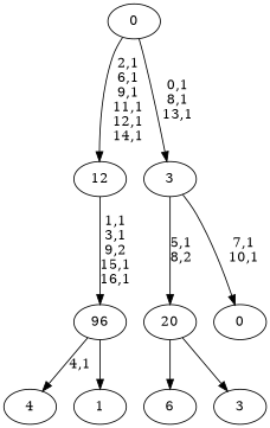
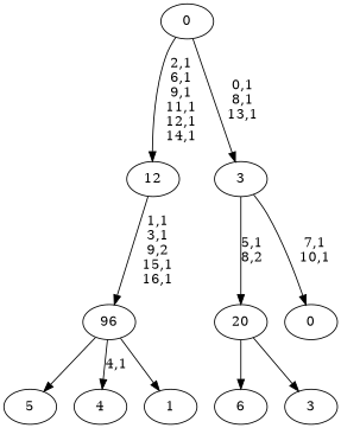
  digraph {
    n1 [label=6]
+   n2 [label=5]
    n3 [label=4]
    n4 [label=3]
    20
    n6 [label=1]
    n7 [label=96]
    12
    n9 [label=0]
    3
    0
    20 -> n1
    20 -> n4
+   n7 -> n2
    n7 -> n3 [label="4,1"]
    n7 -> n6
    12 -> n7 [label="1,1\n3,1\n9,2\n15,1\n16,1"]
    3 -> 20 [label="5,1\n8,2"]
    3 -> n9 [label="7,1\n10,1"]
    0 -> 12 [label="2,1\n6,1\n9,1\n11,1\n12,1\n14,1"]
    0 -> 3 [label="0,1\n8,1\n13,1"]
  }
